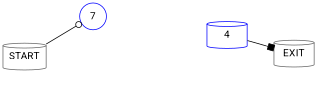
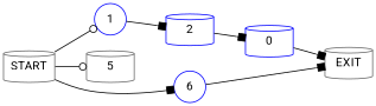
  digraph {
    fontname=Roboto
    rankdir=LR
    node [color=blue fontname=Roboto shape=cylinder]
    edge [arrowhead=box fontname=Roboto]
    n1 [color=gray40 label=START]
-   1 [shape=circle label=7]
+   1 [shape=circle]
+   5 [color=gray40]
+   6 [shape=circle]
+   2
    n6 [color=gray40 label=EXIT]
-   4
+   4 [label=0]
    n1 -> 1 [arrowhead=odot]
+   n1 -> 5 [arrowhead=odot]
+   n1 -> 6
+   1 -> 2
+   6 -> n6
+   2 -> 4
    4 -> n6
  }
